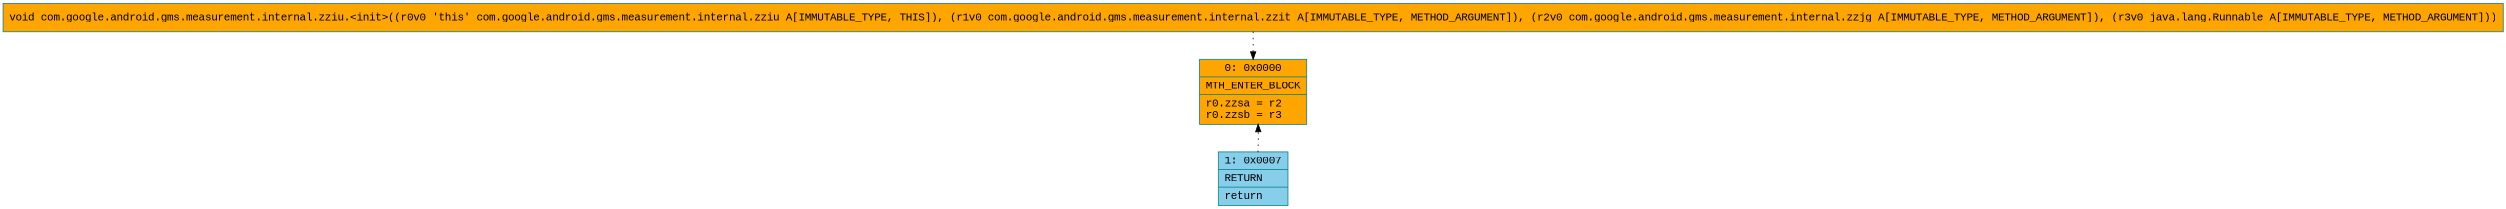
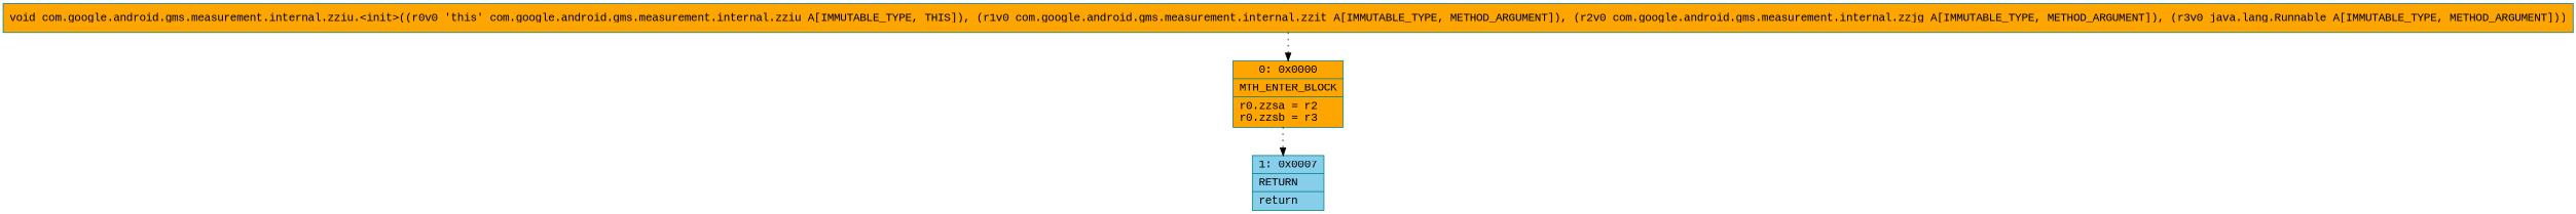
  digraph {
    fontname="Liberation Mono"
    node [shape=record style=filled fillcolor=orange color=teal fontname="Liberation Mono"]
    edge [style=dotted fontname="Liberation Mono"]
    n1 [label="{0\:\ 0x0000|MTH_ENTER_BLOCK\l|r0.zzsa = r2\lr0.zzsb = r3\l}"]
    n2 [label="{1\:\ 0x0007|RETURN\l|return\l}" fillcolor=skyblue]
    n3 [label="{void com.google.android.gms.measurement.internal.zziu.\<init\>((r0v0 'this' com.google.android.gms.measurement.internal.zziu A[IMMUTABLE_TYPE, THIS]), (r1v0 com.google.android.gms.measurement.internal.zzit A[IMMUTABLE_TYPE, METHOD_ARGUMENT]), (r2v0 com.google.android.gms.measurement.internal.zzjg A[IMMUTABLE_TYPE, METHOD_ARGUMENT]), (r3v0 java.lang.Runnable A[IMMUTABLE_TYPE, METHOD_ARGUMENT])) }"]
-   n2 -> n1
+   n1 -> n2
    n3 -> n1
  }
